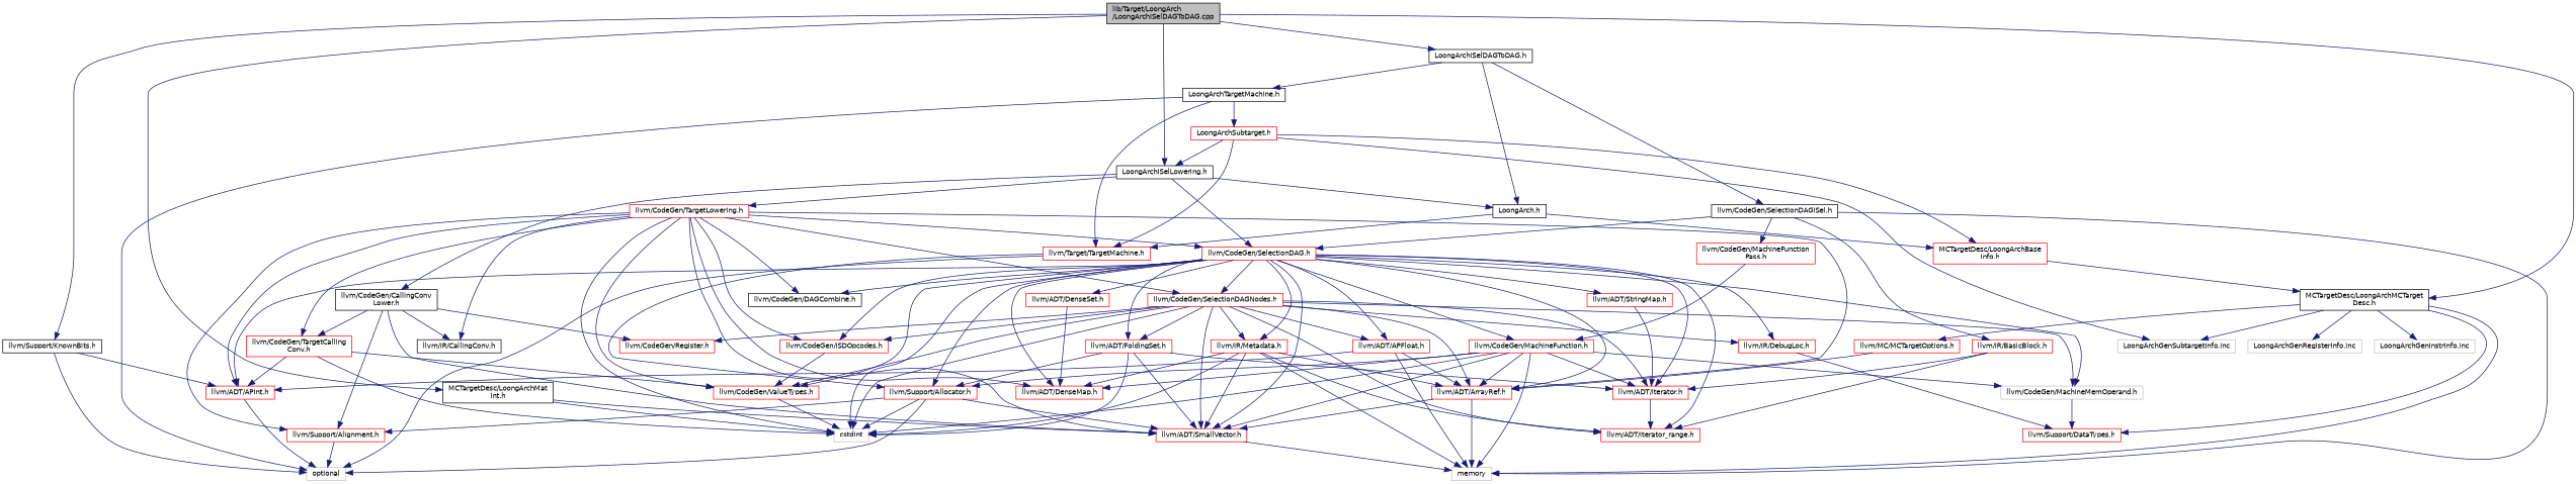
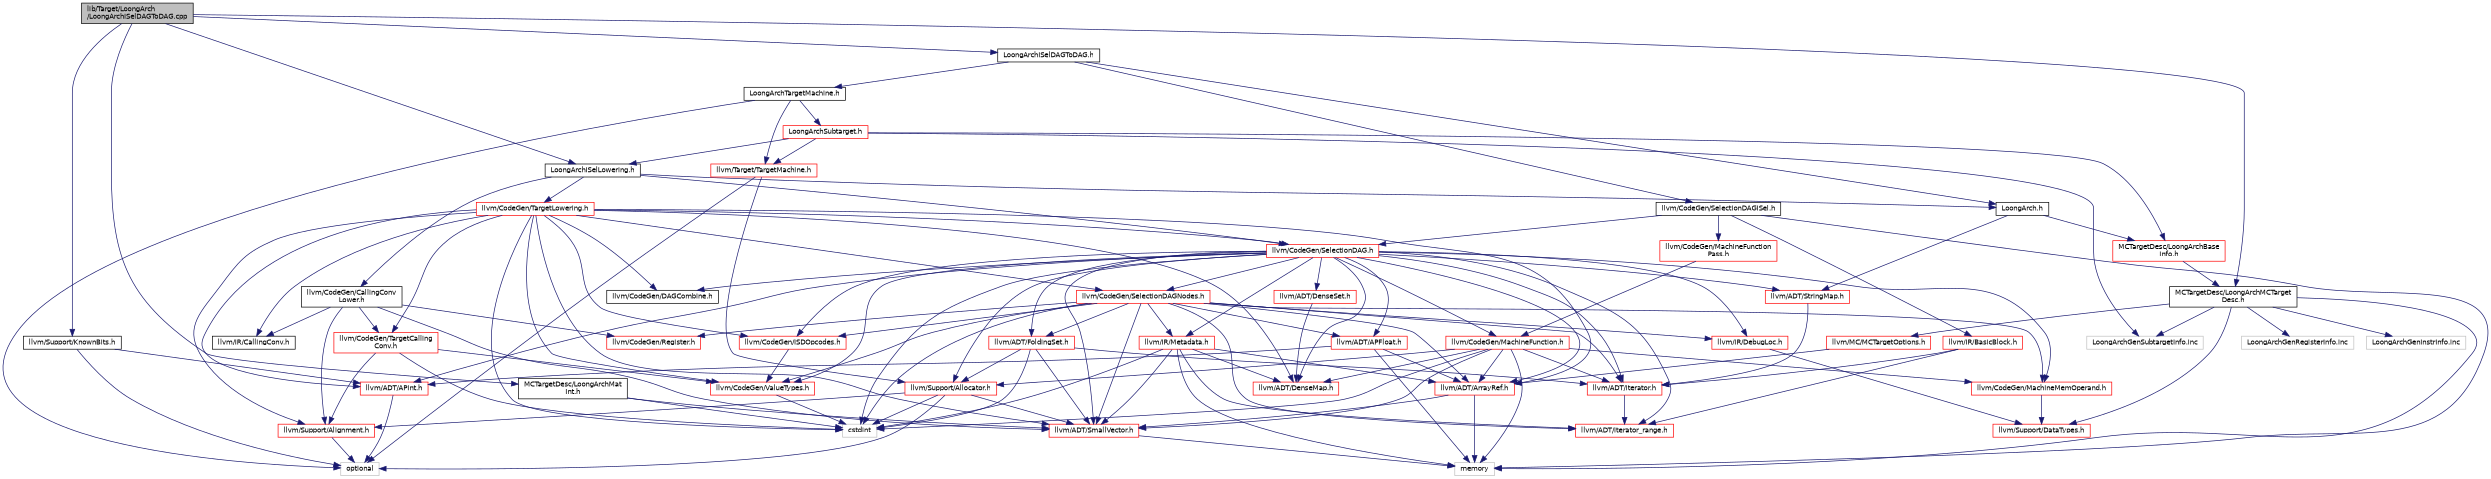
  digraph {
    node [color=red fontname=Helvetica fontsize=10 shape=record]
    edge [color=midnightblue fontname=Helvetica fontsize=10 labelfontname=Helvetica labelfontsize=10 style=solid]
    n1 [color=black fillcolor=grey75 fontcolor=black height=0.2 label="lib/Target/LoongArch\l/LoongArchISelDAGToDAG.cpp" style=filled width=0.4]
    n2 [color=black height=0.2 label="LoongArchISelDAGToDAG.h" width=0.4]
    n3 [color=black height=0.2 label="MCTargetDesc/LoongArchMCTarget\lDesc.h" width=0.4]
    n4 [color=black height=0.2 label="LoongArchISelLowering.h" width=0.4]
    n5 [color=black height=0.2 label="MCTargetDesc/LoongArchMat\lInt.h" width=0.4]
    n6 [color=black height=0.2 label="llvm/Support/KnownBits.h" width=0.4]
    n7 [color=black height=0.2 label="LoongArch.h" width=0.4]
    n8 [color=black height=0.2 label="LoongArchTargetMachine.h" width=0.4]
    n9 [color=black height=0.2 label="llvm/CodeGen/SelectionDAGISel.h" width=0.4]
    n10 [height=0.2 label="llvm/MC/MCTargetOptions.h" width=0.4]
    n11 [color=grey75 height=0.2 label=memory width=0.4]
    n12 [height=0.2 label="llvm/Support/DataTypes.h" width=0.4]
    n13 [color=grey75 height=0.2 label="LoongArchGenRegisterInfo.inc" width=0.4]
    n14 [color=grey75 height=0.2 label="LoongArchGenInstrInfo.inc" width=0.4]
    n15 [color=grey75 height=0.2 label="LoongArchGenSubtargetInfo.inc" width=0.4]
    n16 [color=black height=0.2 label="llvm/CodeGen/CallingConv\lLower.h" width=0.4]
    n17 [height=0.2 label="llvm/CodeGen/SelectionDAG.h" width=0.4]
    n18 [height=0.2 label="llvm/CodeGen/TargetLowering.h" width=0.4]
    n19 [height=0.2 label="llvm/ADT/SmallVector.h" width=0.4]
    n20 [color=grey75 height=0.2 label=cstdint width=0.4]
    n21 [color=grey75 height=0.2 label=optional width=0.4]
    n22 [height=0.2 label="llvm/ADT/APInt.h" width=0.4]
    n23 [height=0.2 label="MCTargetDesc/LoongArchBase\lInfo.h" width=0.4]
    n24 [height=0.2 label="llvm/Target/TargetMachine.h" width=0.4]
    n25 [height=0.2 label="LoongArchSubtarget.h" width=0.4]
    n26 [height=0.2 label="llvm/CodeGen/MachineFunction\lPass.h" width=0.4]
    n27 [height=0.2 label="llvm/IR/BasicBlock.h" width=0.4]
    n28 [height=0.2 label="llvm/Support/Allocator.h" width=0.4]
    n29 [height=0.2 label="llvm/ADT/ArrayRef.h" width=0.4]
    n30 [height=0.2 label="llvm/Support/Alignment.h" width=0.4]
    n31 [height=0.2 label="llvm/CodeGen/Register.h" width=0.4]
    n32 [height=0.2 label="llvm/CodeGen/TargetCalling\lConv.h" width=0.4]
    n33 [color=black height=0.2 label="llvm/IR/CallingConv.h" width=0.4]
    n34 [height=0.2 label="llvm/CodeGen/ValueTypes.h" width=0.4]
    n35 [height=0.2 label="llvm/ADT/APFloat.h" width=0.4]
    n36 [height=0.2 label="llvm/ADT/DenseMap.h" width=0.4]
    n37 [height=0.2 label="llvm/ADT/DenseSet.h" width=0.4]
    n38 [height=0.2 label="llvm/ADT/FoldingSet.h" width=0.4]
    n39 [height=0.2 label="llvm/ADT/iterator.h" width=0.4]
    n40 [height=0.2 label="llvm/ADT/iterator_range.h" width=0.4]
    n41 [height=0.2 label="llvm/ADT/StringMap.h" width=0.4]
    n42 [color=black height=0.2 label="llvm/CodeGen/DAGCombine.h" width=0.4]
    n43 [height=0.2 label="llvm/CodeGen/ISDOpcodes.h" width=0.4]
    n44 [height=0.2 label="llvm/CodeGen/MachineFunction.h" width=0.4]
-   n45 [color=grey75 height=0.2 label="llvm/CodeGen/MachineMemOperand.h" width=0.4]
+   n45 [height=0.2 label="llvm/CodeGen/MachineMemOperand.h" width=0.4]
    n46 [height=0.2 label="llvm/CodeGen/SelectionDAGNodes.h" width=0.4]
    n47 [height=0.2 label="llvm/IR/DebugLoc.h" width=0.4]
    n48 [height=0.2 label="llvm/IR/Metadata.h" width=0.4]
    n1 -> n2
    n1 -> n3
    n1 -> n4
    n1 -> n5
    n1 -> n6
    n2 -> n7
    n2 -> n8
    n2 -> n9
    n3 -> n10
    n3 -> n11
    n3 -> n12
    n3 -> n13
    n3 -> n14
    n3 -> n15
    n4 -> n7
    n4 -> n16
    n4 -> n17
    n4 -> n18
    n5 -> n19
    n5 -> n20
    n6 -> n21
    n6 -> n22
    n7 -> n23
-   n7 -> n24
+   n7 -> n41
    n8 -> n21
    n8 -> n24
    n8 -> n25
    n9 -> n11
    n9 -> n17
    n9 -> n26
    n9 -> n27
    n10 -> n29
    n16 -> n19
    n16 -> n30
    n16 -> n31
    n16 -> n32
    n16 -> n33
    n17 -> n19
    n17 -> n20
    n17 -> n22
    n17 -> n28
    n17 -> n29
    n17 -> n34
    n17 -> n35
    n17 -> n36
    n17 -> n37
    n17 -> n38
    n17 -> n39
    n17 -> n40
    n17 -> n41
    n17 -> n42
    n17 -> n43
    n17 -> n44
    n17 -> n45
    n17 -> n46
    n17 -> n47
    n17 -> n48
    n18 -> n17
    n18 -> n19
    n18 -> n20
    n18 -> n22
    n18 -> n29
    n18 -> n30
    n18 -> n32
    n18 -> n33
    n18 -> n34
    n18 -> n36
    n18 -> n42
    n18 -> n43
    n18 -> n46
    n19 -> n11
    n22 -> n21
    n23 -> n3
    n24 -> n21
    n24 -> n28
    n25 -> n4
    n25 -> n15
    n25 -> n23
    n25 -> n24
    n26 -> n44
    n27 -> n39
    n27 -> n40
    n28 -> n19
    n28 -> n20
    n28 -> n21
    n28 -> n30
    n29 -> n11
    n29 -> n19
    n30 -> n21
    n32 -> n20
-   n32 -> n22
+   n32 -> n30
    n32 -> n34
    n34 -> n20
    n35 -> n11
    n35 -> n22
    n35 -> n29
    n37 -> n36
    n38 -> n19
    n38 -> n20
    n38 -> n28
    n38 -> n39
    n39 -> n40
    n41 -> n39
    n43 -> n34
    n44 -> n11
    n44 -> n19
    n44 -> n20
    n44 -> n28
    n44 -> n29
    n44 -> n36
    n44 -> n39
    n44 -> n45
    n45 -> n12
    n46 -> n19
    n46 -> n20
    n46 -> n29
    n46 -> n31
    n46 -> n34
    n46 -> n35
    n46 -> n38
    n46 -> n39
    n46 -> n40
    n46 -> n43
    n46 -> n45
    n46 -> n47
    n46 -> n48
    n47 -> n12
    n48 -> n11
    n48 -> n19
    n48 -> n20
    n48 -> n29
    n48 -> n36
    n48 -> n40
  }
